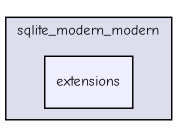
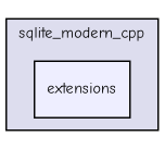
  digraph {
    compound=true
    rankdir=LR
    fontname="Comic Neue"
    n1 [fillcolor="#eeeeff" fontname="Comic Neue" fontsize=10 label=extensions pencolor=black shape=box style=filled]
    subgraph cluster_1 {
      bgcolor="#ddddee"
      fontsize=10
-     label=sqlite_modern_modern
+     label=sqlite_modern_cpp
      pencolor=black
      n1
    }
  }
